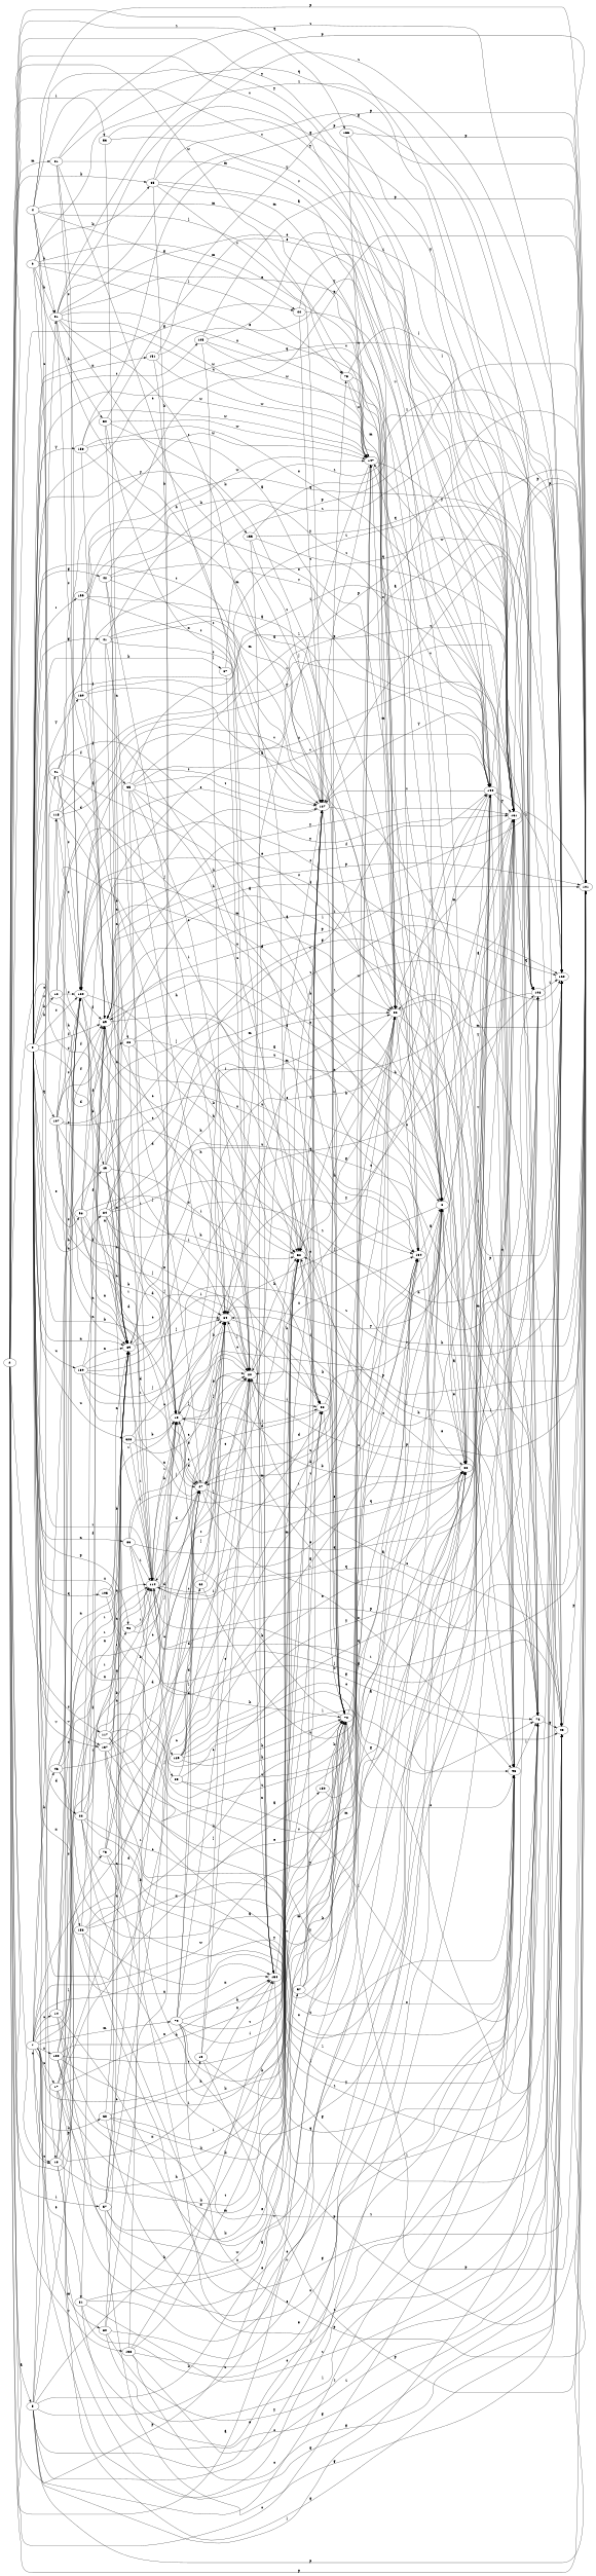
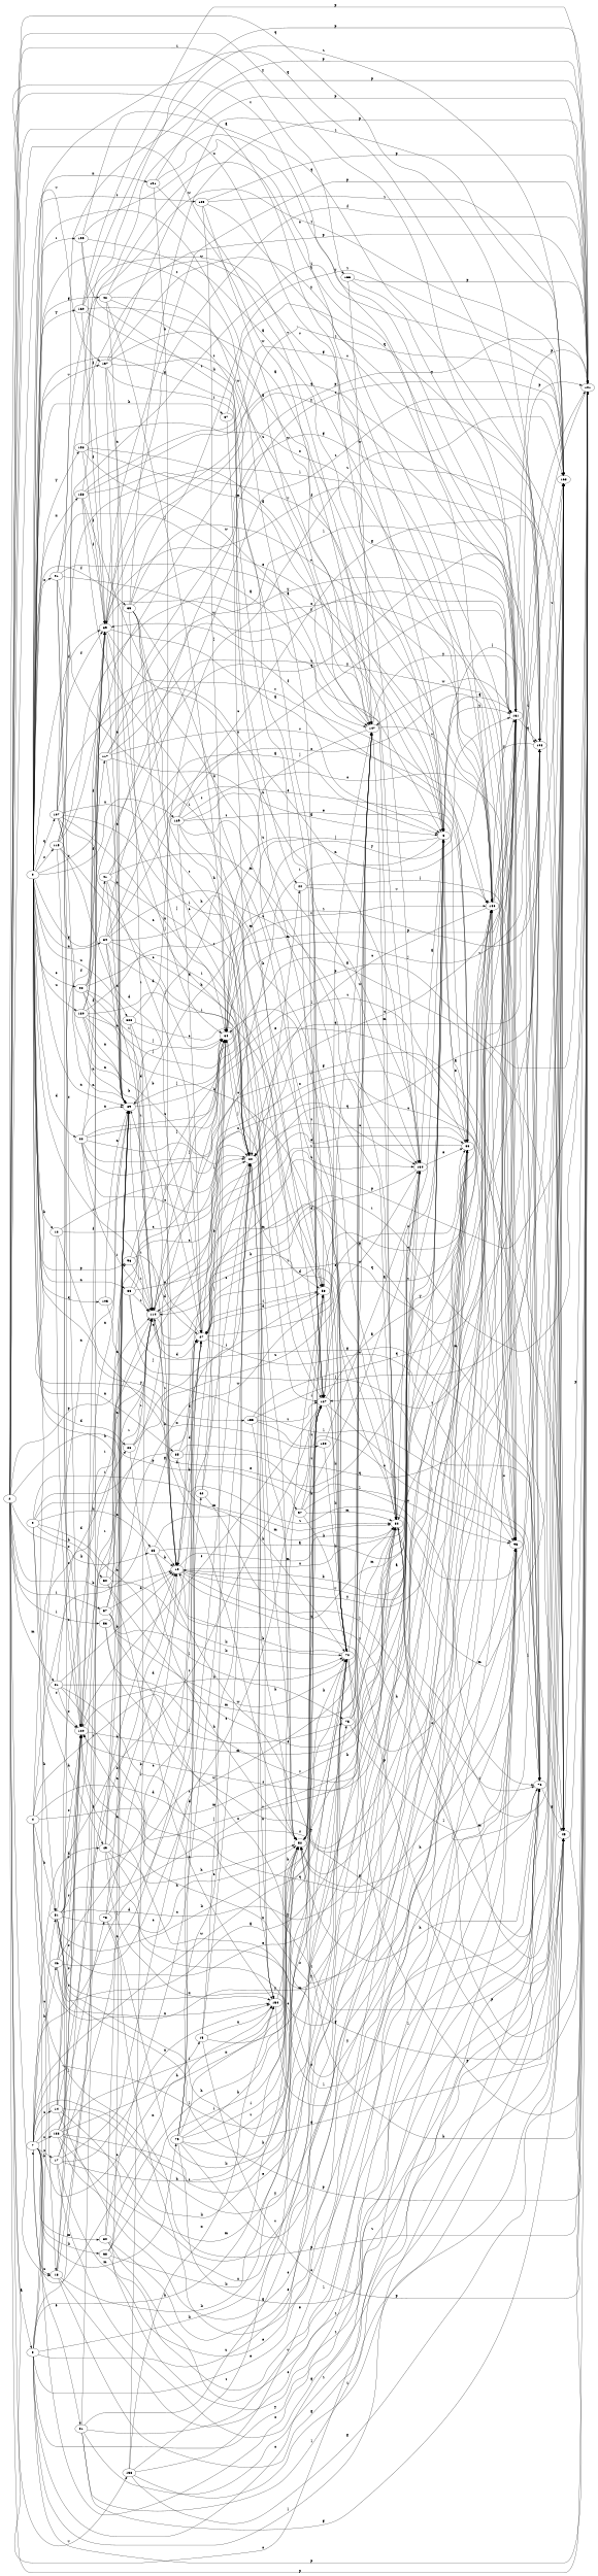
  strict digraph {
    rankdir=LR
    0
    12
    13
    22
    26
    35
    39
    41
    42
    44
    67
    84
    85
    86
    89
    90
    91
    96
    105
    107
    108
    n22 [label=199]
    114
    115
    117
    120
    125
    127
    n29 [label=628]
    129
    130
    137
    147
    150
    151
    153
    155
    158
    160
    134
    52
    20
    161
    101
    140
    82
    76
    27
    95
    33
    45
    58
    6
    168
    64
    70
    154
    n58 [label=7]
    14
    15
    17
    18
    31
    46
    49
    62
    68
    73
    75
    79
    80
    133
    2
    5
    53
    57
    n77 [label=65]
    81
    97
    138
    166
    51
    n83 [label=9]
    50
    4
    0 -> 12 [label=b]
    0 -> 13 [label=b]
    0 -> 22 [label=d]
    0 -> 26 [label=d]
    0 -> 35 [label=f]
    0 -> 39 [label=f]
    0 -> 41 [label=g]
    0 -> 42 [label=g]
    0 -> 44 [label=g]
    0 -> 67 [label=k]
    0 -> 84 [label=n]
    0 -> 85 [label=n]
    0 -> 86 [label=n]
    0 -> 89 [label=n]
    0 -> 90 [label=o]
    0 -> 91 [label=o]
    0 -> 96 [label=p]
    0 -> 105 [label=q]
    0 -> 107 [label=q]
    0 -> 108 [label=q]
    0 -> n22 [label=r]
    0 -> 114 [label=r]
    0 -> 115 [label=s]
    0 -> 117 [label=s]
    0 -> 120 [label=s]
    0 -> 125 [label=t]
    0 -> 127 [label=t]
    0 -> n29 [label=u]
    0 -> 129 [label=u]
    0 -> 130 [label=u]
    0 -> 137 [label=v]
    0 -> 147 [label=w]
    0 -> 150 [label=x]
    0 -> 151 [label=x]
    0 -> 153 [label=x]
    0 -> 155 [label=y]
    0 -> 158 [label=y]
    0 -> 160 [label=y]
    12 -> 120 [label=s]
    12 -> 134 [label=u]
    12 -> 52 [label=h]
    12 -> 20 [label=c]
    13 -> 114 [label=r]
    13 -> 134 [label=u]
    13 -> 161 [label=y]
    13 -> 101 [label=p]
    13 -> 140 [label=v]
    13 -> 82 [label=m]
    13 -> 76 [label=l]
    13 -> 27 [label=d]
    22 -> 39 [label=f]
    22 -> 89 [label=n]
    22 -> 114 [label=r]
    22 -> 20 [label=c]
    22 -> 101 [label=p]
    22 -> 76 [label=l]
    22 -> 95 [label=o]
    22 -> 33 [label=e]
    22 -> 45 [label=g]
    26 -> 114 [label=r]
    26 -> 134 [label=u]
    26 -> 52 [label=h]
    26 -> 58 [label=i]
    35 -> 114 [label=r]
    35 -> 127 [label=t]
    35 -> 52 [label=h]
    35 -> 20 [label=c]
    35 -> 101 [label=p]
    35 -> 140 [label=v]
    35 -> 6 [label=a]
    35 -> 168 [label=z]
    35 -> 64 [label=j]
    39 -> 89 [label=n]
    39 -> 134 [label=u]
    39 -> 52 [label=h]
    39 -> 161 [label=y]
    39 -> 101 [label=p]
    39 -> 95 [label=o]
    39 -> 6 [label=a]
    39 -> 168 [label=z]
    41 -> 89 [label=n]
    41 -> 127 [label=t]
    41 -> 82 [label=m]
    41 -> 27 [label=d]
    41 -> 6 [label=a]
    41 -> 168 [label=z]
    42 -> 89 [label=n]
    42 -> 127 [label=t]
    42 -> 147 [label=w]
    42 -> 161 [label=y]
    42 -> 140 [label=v]
    42 -> 64 [label=j]
    44 -> 127 [label=t]
    44 -> 140 [label=v]
    44 -> 76 [label=l]
    67 -> 108 [label=q]
    67 -> 20 [label=c]
    84 -> 89 [label=n]
    84 -> 114 [label=r]
    84 -> 134 [label=u]
    84 -> 52 [label=h]
    84 -> 82 [label=m]
    84 -> 95 [label=o]
    84 -> 33 [label=e]
    84 -> 168 [label=z]
    84 -> 64 [label=j]
    85 -> 108 [label=q]
    85 -> 76 [label=l]
    85 -> 27 [label=d]
    85 -> 70 [label=k]
    86 -> 108 [label=q]
    86 -> 114 [label=r]
    86 -> 20 [label=c]
    86 -> 82 [label=m]
    86 -> 76 [label=l]
    86 -> 45 [label=g]
    89 -> 114 [label=r]
    89 -> 140 [label=v]
    89 -> 45 [label=g]
    89 -> 64 [label=j]
    90 -> 13 [label=b]
    90 -> 39 [label=f]
    90 -> 89 [label=n]
    90 -> 101 [label=p]
    90 -> 27 [label=d]
    90 -> 45 [label=g]
    90 -> 58 [label=i]
    90 -> 64 [label=j]
    91 -> 89 [label=n]
    91 -> 120 [label=s]
    91 -> 147 [label=w]
    91 -> 33 [label=e]
    91 -> 58 [label=i]
    91 -> 6 [label=a]
    91 -> 168 [label=z]
    96 -> 114 [label=r]
    96 -> 27 [label=d]
    96 -> 64 [label=j]
    105 -> 89 [label=n]
    105 -> 76 [label=l]
    107 -> 39 [label=f]
    107 -> 89 [label=n]
    107 -> 120 [label=s]
    107 -> 127 [label=t]
    107 -> 134 [label=u]
    107 -> 20 [label=c]
    107 -> 101 [label=p]
    107 -> 58 [label=i]
    107 -> 168 [label=z]
    107 -> 154 [label=x]
    108 -> 89 [label=n]
    108 -> 127 [label=t]
    108 -> 52 [label=h]
    108 -> 168 [label=z]
    n22 -> 39 [label=f]
    n22 -> 108 [label=q]
    n22 -> 127 [label=t]
    n22 -> 95 [label=o]
    n22 -> 6 [label=a]
    114 -> 13 [label=b]
    114 -> 108 [label=q]
    114 -> 101 [label=p]
    114 -> 27 [label=d]
    114 -> 33 [label=e]
    114 -> 45 [label=g]
    114 -> 64 [label=j]
    114 -> 70 [label=k]
    115 -> 120 [label=s]
    115 -> 20 [label=c]
    115 -> 161 [label=y]
    115 -> 101 [label=p]
    115 -> 140 [label=v]
    115 -> 76 [label=l]
    115 -> 27 [label=d]
    117 -> 89 [label=n]
    117 -> 134 [label=u]
    117 -> 161 [label=y]
    117 -> 140 [label=v]
    117 -> 76 [label=l]
    117 -> 95 [label=u]
    120 -> 39 [label=f]
    120 -> 89 [label=n]
    120 -> 82 [label=m]
    120 -> 64 [label=j]
    120 -> 70 [label=k]
    125 -> 147 [label=w]
    125 -> 101 [label=p]
    125 -> 140 [label=v]
    125 -> 168 [label=z]
    125 -> 64 [label=j]
    127 -> 120 [label=s]
    127 -> 52 [label=h]
    127 -> 161 [label=y]
    127 -> 76 [label=l]
    127 -> 70 [label=k]
    n29 -> 13 [label=b]
    n29 -> 114 [label=r]
    n29 -> 20 [label=c]
    n29 -> 168 [label=z]
    129 -> 161 [label=y]
    129 -> 82 [label=m]
    129 -> 27 [label=d]
    129 -> 95 [label=o]
    129 -> 33 [label=e]
    129 -> 45 [label=g]
    129 -> 6 [label=a]
    129 -> 70 [label=k]
    130 -> 39 [label=f]
    130 -> 89 [label=n]
    130 -> 108 [label=q]
    130 -> 20 [label=c]
    130 -> 58 [label=i]
    130 -> 168 [label=z]
    130 -> 64 [label=j]
    130 -> 70 [label=k]
    137 -> 89 [label=n]
    137 -> 134 [label=u]
    137 -> 161 [label=y]
    137 -> 58 [label=i]
    137 -> 6 [label=a]
    137 -> 168 [label=z]
    137 -> 64 [label=j]
    147 -> 127 [label=t]
    147 -> 161 [label=y]
    147 -> 140 [label=v]
    147 -> 82 [label=m]
    147 -> 64 [label=j]
    150 -> 6 [label=a]
    150 -> 70 [label=k]
    151 -> 13 [label=b]
    151 -> 147 [label=w]
    151 -> 161 [label=y]
    151 -> 101 [label=p]
    153 -> 39 [label=f]
    153 -> 108 [label=q]
    153 -> 127 [label=t]
    153 -> 101 [label=p]
    153 -> 140 [label=v]
    153 -> 45 [label=g]
    153 -> 70 [label=k]
    155 -> 108 [label=q]
    155 -> 127 [label=t]
    155 -> 95 [label=o]
    155 -> 168 [label=z]
    155 -> 154 [label=x]
    158 -> 39 [label=f]
    158 -> 147 [label=w]
    158 -> 101 [label=p]
    158 -> 82 [label=m]
    158 -> 95 [label=o]
    158 -> 6 [label=a]
    160 -> 39 [label=f]
    160 -> 101 [label=p]
    160 -> 140 [label=v]
    160 -> 6 [label=a]
    160 -> 168 [label=z]
    160 -> 70 [label=k]
    134 -> 27 [label=d]
    134 -> 33 [label=e]
    134 -> 6 [label=a]
    52 -> 127 [label=t]
    52 -> 58 [label=i]
    52 -> 70 [label=k]
    20 -> 13 [label=b]
    20 -> 52 [label=h]
    20 -> 58 [label=i]
    20 -> 64 [label=j]
    20 -> 154 [label=x]
    161 -> 39 [label=f]
    161 -> 108 [label=q]
    161 -> 120 [label=s]
    161 -> 147 [label=w]
    161 -> 20 [label=c]
    161 -> 101 [label=p]
    161 -> 82 [label=m]
    161 -> 6 [label=a]
    101 -> 39 [label=f]
    101 -> 114 [label=r]
    101 -> 52 [label=h]
    101 -> 64 [label=j]
    140 -> 127 [label=t]
    140 -> 52 [label=h]
    140 -> 20 [label=c]
    140 -> 161 [label=y]
    140 -> 101 [label=p]
    140 -> 95 [label=o]
    140 -> 168 [label=z]
    82 -> 134 [label=u]
    82 -> 52 [label=h]
    82 -> 101 [label=p]
    82 -> 27 [label=d]
    82 -> 45 [label=m]
    82 -> 168 [label=z]
    82 -> 64 [label=j]
    76 -> 120 [label=s]
    76 -> 52 [label=h]
    76 -> 45 [label=g]
    27 -> 13 [label=b]
    27 -> 89 [label=n]
    27 -> 108 [label=q]
    27 -> 134 [label=u]
    27 -> 95 [label=o]
    27 -> 33 [label=e]
    27 -> 58 [label=i]
    27 -> 64 [label=j]
    95 -> 120 [label=s]
    95 -> 76 [label=l]
    33 -> 13 [label=b]
    33 -> 39 [label=f]
    33 -> 114 [label=r]
    33 -> 20 [label=c]
    33 -> 140 [label=v]
    33 -> 6 [label=a]
    45 -> 20 [label=c]
    45 -> 101 [label=p]
    58 -> 140 [label=v]
    58 -> 27 [label=d]
    58 -> 70 [label=k]
    6 -> 114 [label=r]
    6 -> 120 [label=s]
    6 -> 161 [label=y]
    6 -> 76 [label=l]
    6 -> 33 [label=e]
    6 -> 64 [label=j]
    168 -> 82 [label=m]
    64 -> 20 [label=c]
    64 -> 161 [label=y]
    64 -> 101 [label=p]
    70 -> 13 [label=b]
    70 -> 147 [label=w]
    70 -> 101 [label=p]
    70 -> 95 [label=o]
    154 -> 52 [label=h]
    154 -> 76 [label=l]
    n58 -> 147 [label=w]
    n58 -> 161 [label=y]
    n58 -> 95 [label=o]
    n58 -> 154 [label=x]
    n58 -> 14 [label=c]
    n58 -> 15 [label=c]
    n58 -> 17 [label=c]
    n58 -> 18 [label=c]
    n58 -> 31 [label=e]
    n58 -> 46 [label=h]
    n58 -> 49 [label=h]
    n58 -> 62 [label=j]
    n58 -> 68 [label=k]
    n58 -> 73 [label=l]
    n58 -> 75 [label=l]
    n58 -> 79 [label=m]
    n58 -> 80 [label=m]
    n58 -> 133 [label=u]
    14 -> 13 [label=b]
    14 -> 114 [label=r]
    14 -> 120 [label=s]
    14 -> 140 [label=v]
    14 -> 95 [label=o]
    14 -> 33 [label=e]
    15 -> 20 [label=c]
    15 -> 101 [label=p]
    15 -> 82 [label=m]
    15 -> 64 [label=j]
    15 -> 154 [label=x]
    17 -> 120 [label=s]
    17 -> 52 [label=h]
    17 -> 20 [label=c]
    17 -> 27 [label=d]
    17 -> 33 [label=e]
    17 -> 45 [label=g]
    17 -> 154 [label=x]
    18 -> 13 [label=b]
    18 -> 114 [label=r]
    18 -> 120 [label=s]
    18 -> 95 [label=o]
    18 -> 45 [label=g]
    18 -> 70 [label=k]
    31 -> 39 [label=f]
    31 -> 140 [label=v]
    31 -> 76 [label=l]
    31 -> 45 [label=g]
    31 -> 6 [label=a]
    31 -> 168 [label=z]
    46 -> 39 [label=f]
    46 -> 120 [label=s]
    46 -> 127 [label=t]
    46 -> 20 [label=c]
    46 -> 6 [label=a]
    46 -> 154 [label=x]
    49 -> 89 [label=n]
    49 -> 114 [label=r]
    49 -> 52 [label=h]
    49 -> 161 [label=y]
    49 -> 76 [label=l]
    49 -> 27 [label=d]
    49 -> 154 [label=x]
    62 -> 134 [label=u]
    62 -> 20 [label=c]
    62 -> 64 [label=j]
    68 -> 89 [label=n]
    68 -> 52 [label=h]
    68 -> 58 [label=i]
    68 -> 168 [label=z]
    68 -> 70 [label=k]
    73 -> 13 [label=b]
    73 -> 89 [label=n]
    73 -> 27 [label=d]
    73 -> 95 [label=o]
    73 -> 70 [label=k]
    75 -> 147 [label=w]
    75 -> 82 [label=m]
    75 -> 76 [label=l]
    75 -> 6 [label=a]
    79 -> 127 [label=t]
    79 -> 52 [label=h]
    79 -> 20 [label=c]
    79 -> 161 [label=y]
    79 -> 27 [label=d]
    79 -> 58 [label=i]
    79 -> 168 [label=z]
    79 -> 64 [label=j]
    79 -> 70 [label=k]
    79 -> 154 [label=x]
    80 -> 89 [label=n]
    80 -> 20 [label=c]
    80 -> 76 [label=l]
    80 -> 33 [label=e]
    80 -> 168 [label=z]
    133 -> 114 [label=r]
    133 -> 120 [label=s]
    133 -> 127 [label=t]
    133 -> 134 [label=u]
    133 -> 52 [label=h]
    133 -> 82 [label=m]
    133 -> 58 [label=i]
    133 -> 70 [label=k]
    2 -> 13 [label=b]
    2 -> 96 [label=p]
    2 -> 108 [label=q]
    2 -> 137 [label=v]
    2 -> 147 [label=w]
    2 -> 134 [label=u]
    2 -> 161 [label=y]
    2 -> 101 [label=p]
    2 -> 140 [label=v]
    2 -> 95 [label=o]
    2 -> 6 [label=a]
    2 -> 18 [label=c]
    2 -> 5 [label=a]
    2 -> 53 [label=i]
    2 -> 57 [label=i]
    2 -> n77 [label=k]
    2 -> 81 [label=m]
    2 -> 97 [label=p]
    2 -> 138 [label=v]
    2 -> 166 [label=z]
    5 -> 89 [label=n]
    5 -> 114 [label=r]
    5 -> 134 [label=u]
    5 -> 52 [label=h]
    5 -> 161 [label=y]
    5 -> 101 [label=p]
    5 -> 76 [label=l]
    5 -> 95 [label=o]
    5 -> 33 [label=e]
    5 -> 70 [label=k]
    5 -> 51 [label=h]
    53 -> 89 [label=n]
    53 -> 161 [label=y]
    53 -> 140 [label=v]
    57 -> 13 [label=b]
    57 -> 89 [label=n]
    57 -> 147 [label=w]
    57 -> 45 [label=g]
    57 -> 64 [label=j]
    57 -> 70 [label=k]
    n77 -> 13 [label=b]
-   n77 -> 127 [label=t]
    n77 -> 82 [label=m]
    n77 -> 45 [label=g]
    n77 -> 6 [label=a]
    n77 -> 168 [label=z]
    81 -> 13 [label=b]
    81 -> 108 [label=q]
    81 -> 120 [label=s]
    81 -> 20 [label=c]
    81 -> 82 [label=m]
    81 -> 168 [label=z]
    97 -> 127 [label=t]
    97 -> 82 [label=m]
    97 -> 95 [label=o]
    97 -> 6 [label=a]
    97 -> 70 [label=k]
    138 -> 114 [label=r]
    138 -> 127 [label=t]
    138 -> 33 [label=e]
    138 -> 45 [label=g]
    138 -> 168 [label=z]
    138 -> 154 [label=x]
    166 -> 147 [label=w]
    166 -> 161 [label=y]
    166 -> 101 [label=p]
    51 -> 120 [label=s]
    51 -> 127 [label=t]
    51 -> 147 [label=w]
    51 -> 134 [label=u]
    51 -> 52 [label=h]
    51 -> 161 [label=y]
    51 -> 101 [label=p]
    51 -> 95 [label=o]
    51 -> 33 [label=e]
    51 -> 45 [label=g]
    51 -> 70 [label=k]
    n83 -> 82 [label=m]
    n83 -> 33 [label=e]
    n83 -> 168 [label=z]
    n83 -> 49 [label=h]
    n83 -> 75 [label=l]
    n83 -> n77 [label=k]
    n83 -> 51 [label=h]
    n83 -> 50 [label=h]
    50 -> 89 [label=n]
    50 -> 147 [label=w]
    50 -> 33 [label=e]
    50 -> 70 [label=k]
    50 -> 154 [label=x]
    4 -> 26 [label=d]
    4 -> 44 [label=g]
    4 -> 161 [label=y]
    4 -> 101 [label=p]
    4 -> 140 [label=v]
    4 -> 82 [label=m]
    4 -> 18 [label=c]
    4 -> 75 [label=l]
    4 -> 51 [label=h]
  }
